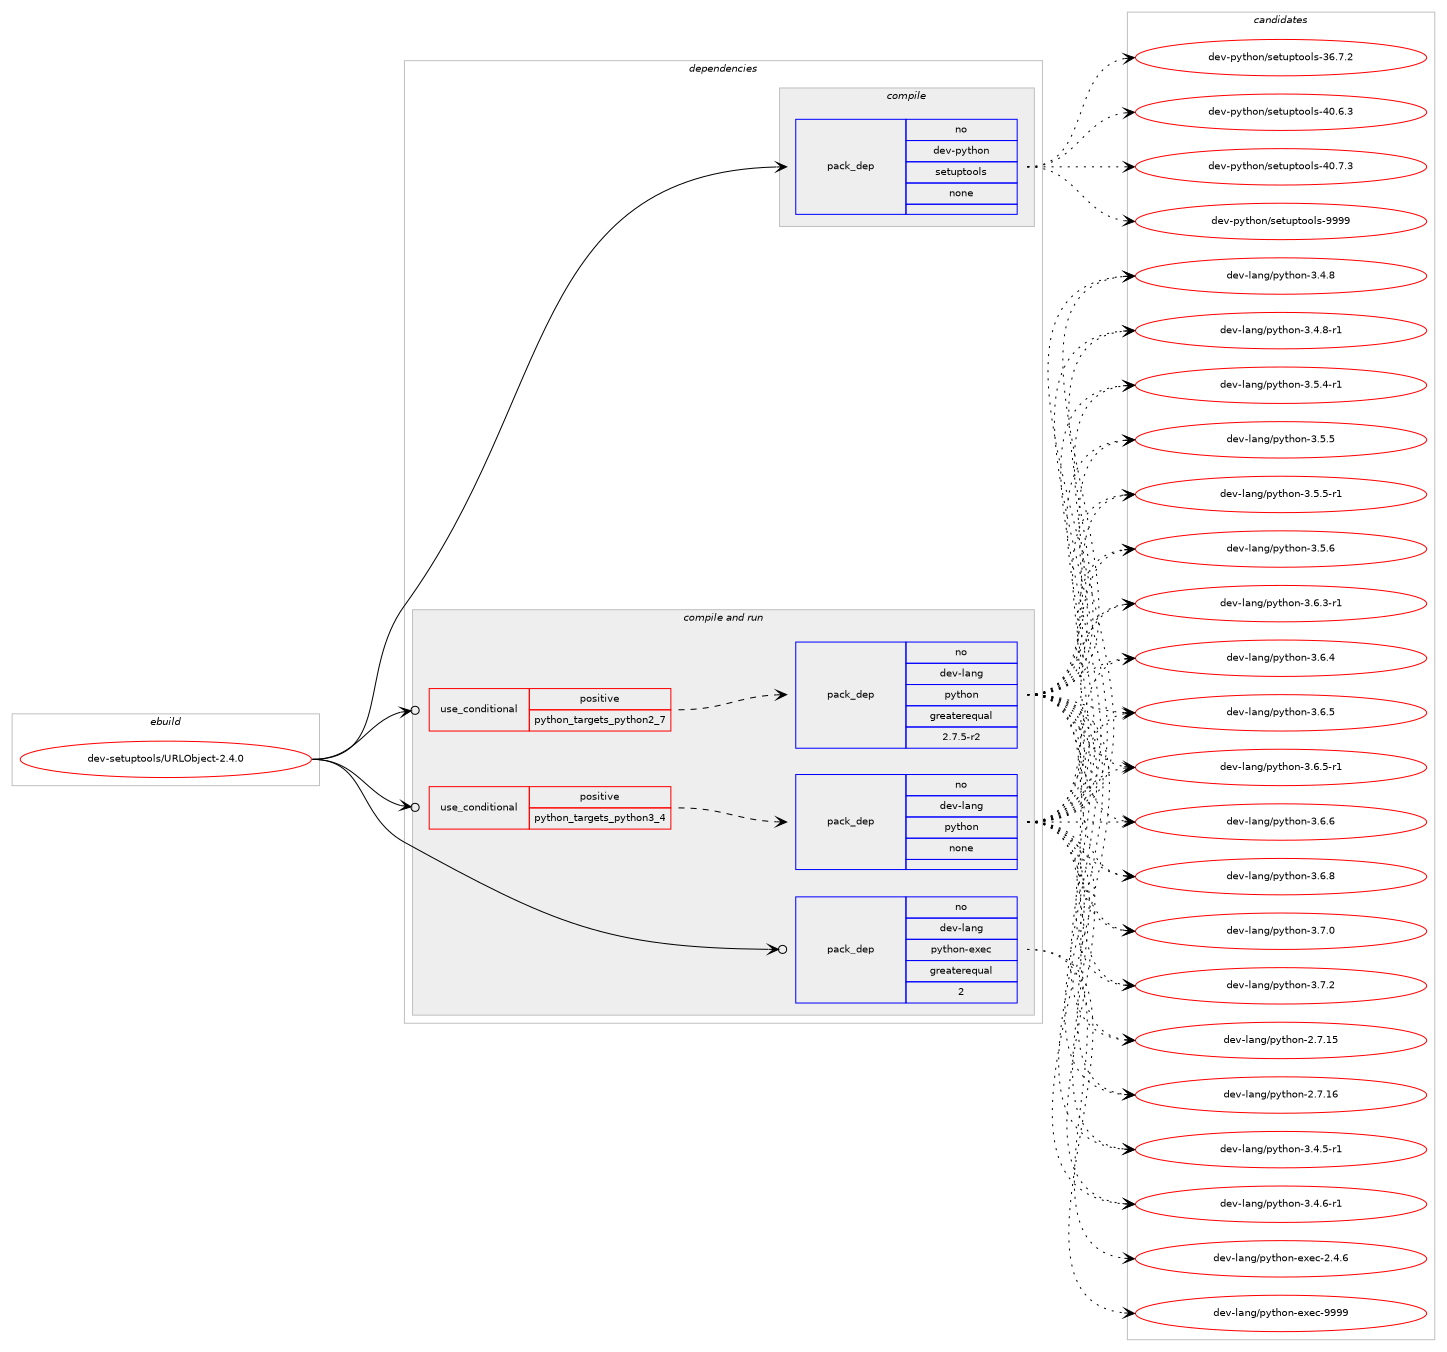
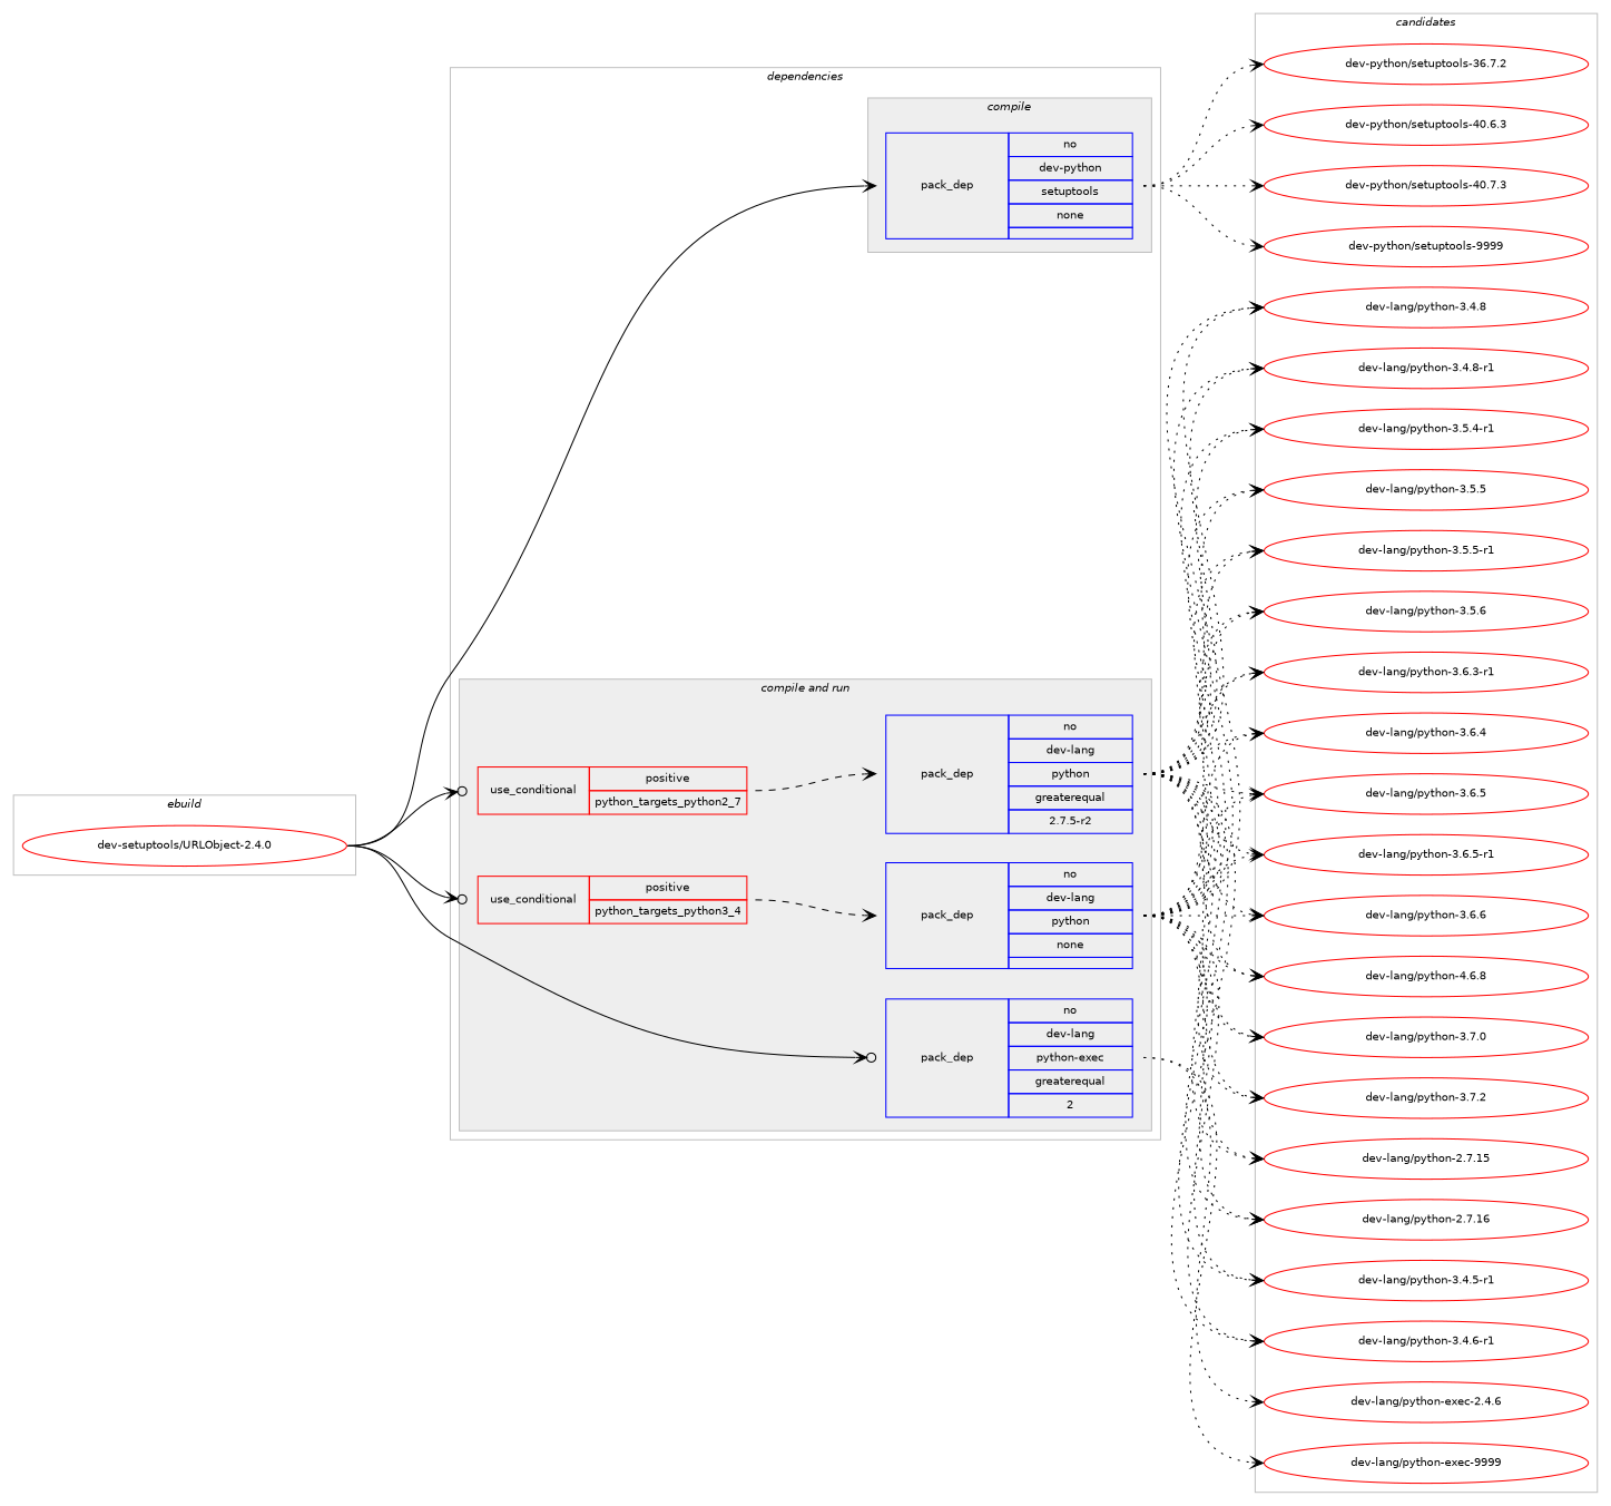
  digraph {
    compound=true
    concentrate=true
    fontname=Helvetica
    fontsize=10
    newrank=true
    rankdir=LR
    ranksep=1.5
    node [color=red fontname=Helvetica fontsize=10]
    edge [arrowhead=vee headport=w style=dotted tailport=e weight=100]
    n1 [label="dev-setuptools/URLObject-2.4.0" width=4]
    n2 [color=blue label=<<TABLE BORDER="0" CELLBORDER="1" CELLSPACING="0" CELLPADDING="4" WIDTH="220"><TR><TD ROWSPAN="6" CELLPADDING="30">pack_dep</TD></TR><TR><TD WIDTH="110">no</TD></TR><TR><TD>dev-python</TD></TR><TR><TD>setuptools</TD></TR><TR><TD>none</TD></TR><TR><TD></TD></TR></TABLE>> shape=none]
    n3 [color=blue label=<<TABLE BORDER="0" CELLBORDER="1" CELLSPACING="0" CELLPADDING="4" WIDTH="220"><TR><TD ROWSPAN="6" CELLPADDING="30">pack_dep</TD></TR><TR><TD WIDTH="110">no</TD></TR><TR><TD>dev-lang</TD></TR><TR><TD>python</TD></TR><TR><TD>greaterequal</TD></TR><TR><TD>2.7.5-r2</TD></TR></TABLE>> shape=none]
    n4 [label=<<TABLE BORDER="0" CELLBORDER="1" CELLSPACING="0" CELLPADDING="4"><TR><TD ROWSPAN="3" CELLPADDING="10">use_conditional</TD></TR><TR><TD>positive</TD></TR><TR><TD>python_targets_python2_7</TD></TR></TABLE>> shape=none]
    n5 [color=blue label=<<TABLE BORDER="0" CELLBORDER="1" CELLSPACING="0" CELLPADDING="4" WIDTH="220"><TR><TD ROWSPAN="6" CELLPADDING="30">pack_dep</TD></TR><TR><TD WIDTH="110">no</TD></TR><TR><TD>dev-lang</TD></TR><TR><TD>python</TD></TR><TR><TD>none</TD></TR><TR><TD></TD></TR></TABLE>> shape=none]
    n6 [label=<<TABLE BORDER="0" CELLBORDER="1" CELLSPACING="0" CELLPADDING="4"><TR><TD ROWSPAN="3" CELLPADDING="10">use_conditional</TD></TR><TR><TD>positive</TD></TR><TR><TD>python_targets_python3_4</TD></TR></TABLE>> shape=none]
    n7 [color=blue label=<<TABLE BORDER="0" CELLBORDER="1" CELLSPACING="0" CELLPADDING="4" WIDTH="220"><TR><TD ROWSPAN="6" CELLPADDING="30">pack_dep</TD></TR><TR><TD WIDTH="110">no</TD></TR><TR><TD>dev-lang</TD></TR><TR><TD>python-exec</TD></TR><TR><TD>greaterequal</TD></TR><TR><TD>2</TD></TR></TABLE>> shape=none]
    n8 [label="dev-python/setuptools-36.7.2" width=4]
    n9 [label="dev-python/setuptools-40.6.3" width=4]
    n10 [label="dev-python/setuptools-40.7.3" width=4]
    n11 [label="dev-python/setuptools-9999" width=4]
    n12 [label="dev-lang/python-2.7.15" width=4]
    n13 [label="dev-lang/python-2.7.16" width=4]
    n14 [label="dev-lang/python-3.4.5-r1" width=4]
    n15 [label="dev-lang/python-3.4.6-r1" width=4]
    n16 [label="dev-lang/python-3.4.8" width=4]
    n17 [label="dev-lang/python-3.4.8-r1" width=4]
    n18 [label="dev-lang/python-3.5.4-r1" width=4]
    n19 [label="dev-lang/python-3.5.5" width=4]
    n20 [label="dev-lang/python-3.5.5-r1" width=4]
    n21 [label="dev-lang/python-3.5.6" width=4]
    n22 [label="dev-lang/python-3.6.3-r1" width=4]
    n23 [label="dev-lang/python-3.6.4" width=4]
    n24 [label="dev-lang/python-3.6.5" width=4]
    n25 [label="dev-lang/python-3.6.5-r1" width=4]
    n26 [label="dev-lang/python-3.6.6" width=4]
-   n27 [label="dev-lang/python-3.6.8" width=4]
+   n27 [label="dev-lang/python-4.6.8" width=4]
    n28 [label="dev-lang/python-3.7.0" width=4]
    n29 [label="dev-lang/python-3.7.2" width=4]
    n30 [label="dev-lang/python-exec-2.4.6" width=4]
    n31 [label="dev-lang/python-exec-9999" width=4]
    subgraph cluster_1 {
      color=gray
      label=<<i>ebuild</i>>
      rank=same
      n1
    }
    subgraph cluster_2 {
      color=gray
      label=<<i>dependencies</i>>
      subgraph cluster_3 {
        color=gray
        fillcolor="#eeeeee"
        label=<<i>compile</i>>
        style=filled
        subgraph sub_4 {
          color=gray
          fillcolor="#eeeeee"
          label=<<i>compile</i>>
          style=filled
          n2
        }
      }
      subgraph cluster_5 {
        color=gray
        fillcolor="#eeeeee"
        label=<<i>compile and run</i>>
        style=filled
        subgraph sub_6 {
          color=gray
          fillcolor="#eeeeee"
          label=<<i>compile and run</i>>
          style=filled
          n4
          subgraph sub_7 {
            color=gray
            fillcolor="#eeeeee"
            label=<<i>compile and run</i>>
            style=filled
            n3
          }
        }
        subgraph sub_8 {
          color=gray
          fillcolor="#eeeeee"
          label=<<i>compile and run</i>>
          style=filled
          n6
          subgraph sub_9 {
            color=gray
            fillcolor="#eeeeee"
            label=<<i>compile and run</i>>
            style=filled
            n5
          }
        }
        subgraph sub_10 {
          color=gray
          fillcolor="#eeeeee"
          label=<<i>compile and run</i>>
          style=filled
          n7
        }
      }
      subgraph cluster_11 {
        color=gray
        fillcolor="#eeeeee"
        label=<<i>run</i>>
        style=filled
      }
    }
    subgraph cluster_12 {
      color=gray
      label=<<i>candidates</i>>
      rank=same
      subgraph sub_13 {
        color=black
        label=<<i>candidates</i>>
        nodesep=1
        rank=same
        n8
        n9
        n10
        n11
      }
      subgraph sub_14 {
        color=black
        label=<<i>candidates</i>>
        nodesep=1
        rank=same
        n12
        n13
        n14
        n15
        n16
        n17
        n18
        n19
        n20
        n21
        n22
        n23
        n24
        n25
        n26
        n27
        n28
        n29
      }
      subgraph sub_15 {
        color=black
        label=<<i>candidates</i>>
        nodesep=1
        rank=same
        n12
        n13
        n14
        n15
        n16
        n17
        n18
        n19
        n20
        n21
        n22
        n23
        n24
        n25
        n26
        n27
        n28
        n29
      }
      subgraph sub_16 {
        color=black
        label=<<i>candidates</i>>
        nodesep=1
        rank=same
        n30
        n31
      }
    }
    n1 -> n2 [style=solid weight=20]
    n1 -> n4 [arrowhead=odotvee style=solid weight=20]
    n1 -> n6 [arrowhead=odotvee style=solid weight=20]
    n1 -> n7 [arrowhead=odotvee style=solid weight=20]
    n2 -> n8
    n2 -> n9
    n2 -> n10
    n2 -> n11
    n3 -> n12
    n3 -> n13
    n3 -> n14
    n3 -> n15
    n3 -> n16
    n3 -> n17
    n3 -> n18
    n3 -> n19
    n3 -> n20
    n3 -> n21
    n3 -> n22
    n3 -> n23
    n3 -> n24
    n3 -> n25
    n3 -> n26
    n3 -> n27
    n3 -> n28
    n3 -> n29
    n4 -> n3 [style=dashed weight=20]
    n5 -> n12
    n5 -> n13
    n5 -> n14
    n5 -> n15
    n5 -> n16
    n5 -> n17
    n5 -> n18
    n5 -> n19
    n5 -> n20
    n5 -> n21
    n5 -> n22
    n5 -> n23
    n5 -> n24
    n5 -> n25
    n5 -> n26
    n5 -> n27
    n5 -> n28
    n5 -> n29
    n6 -> n5 [style=dashed weight=20]
    n7 -> n30
    n7 -> n31
  }
